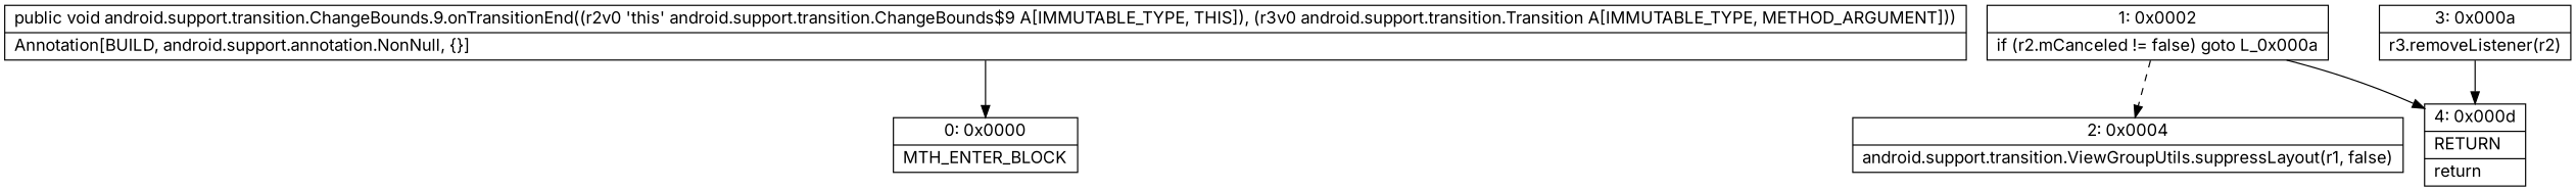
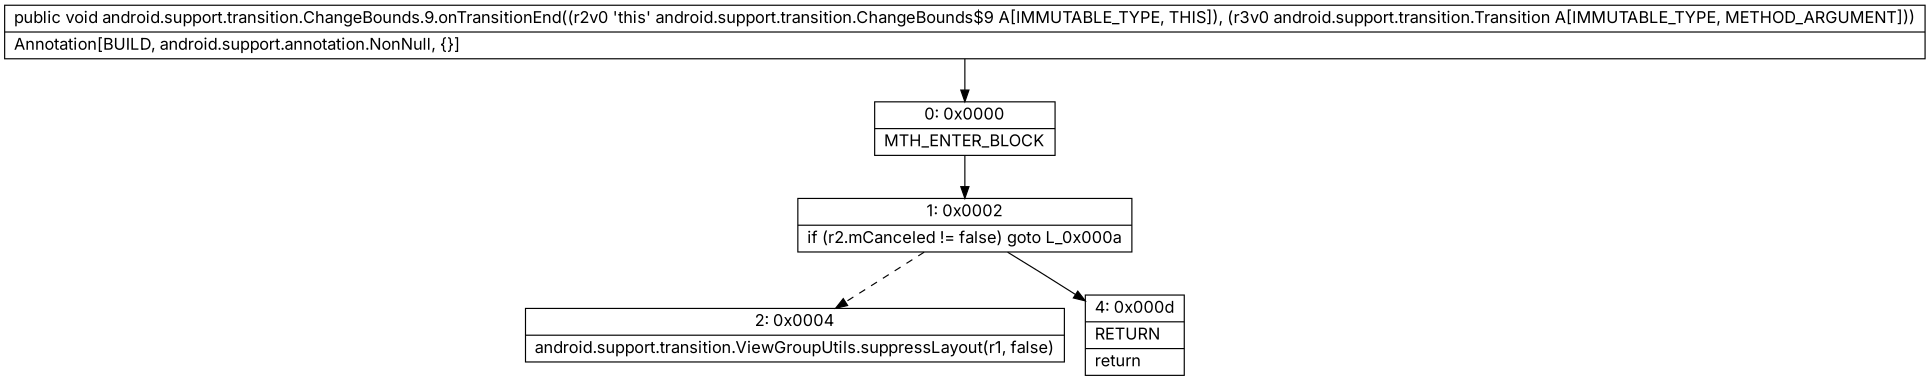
  digraph {
    fontname=Inter
    node [fontname=Inter shape=record]
    edge [fontname=Inter]
    n1 [label="{0\:\ 0x0000|MTH_ENTER_BLOCK\l}"]
    n2 [label="{1\:\ 0x0002|if (r2.mCanceled != false) goto L_0x000a\l}"]
    n3 [label="{2\:\ 0x0004|android.support.transition.ViewGroupUtils.suppressLayout(r1, false)\l}"]
    n4 [label="{4\:\ 0x000d|RETURN\l|return\l}"]
-   n5 [label="{3\:\ 0x000a|r3.removeListener(r2)\l}"]
    n6 [label="{public void android.support.transition.ChangeBounds.9.onTransitionEnd((r2v0 'this' android.support.transition.ChangeBounds$9 A[IMMUTABLE_TYPE, THIS]), (r3v0 android.support.transition.Transition A[IMMUTABLE_TYPE, METHOD_ARGUMENT]))  | Annotation[BUILD, android.support.annotation.NonNull, \{\}]\l}"]
+   n1 -> n2
    n2 -> n3 [style=dashed]
    n2 -> n4
-   n5 -> n4
    n6 -> n1
  }
